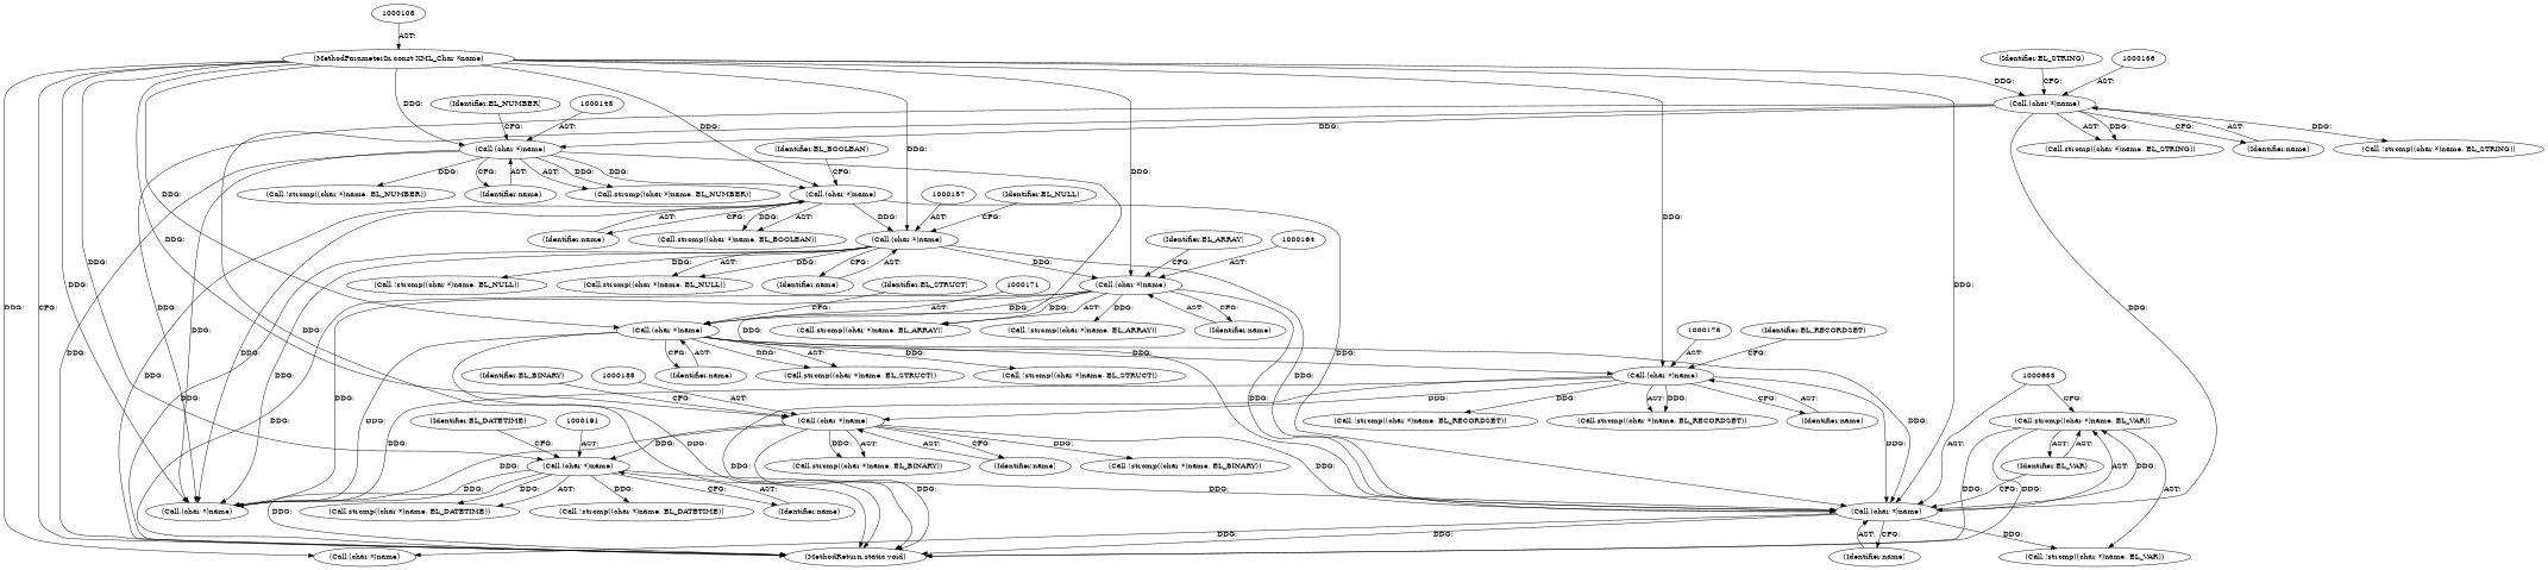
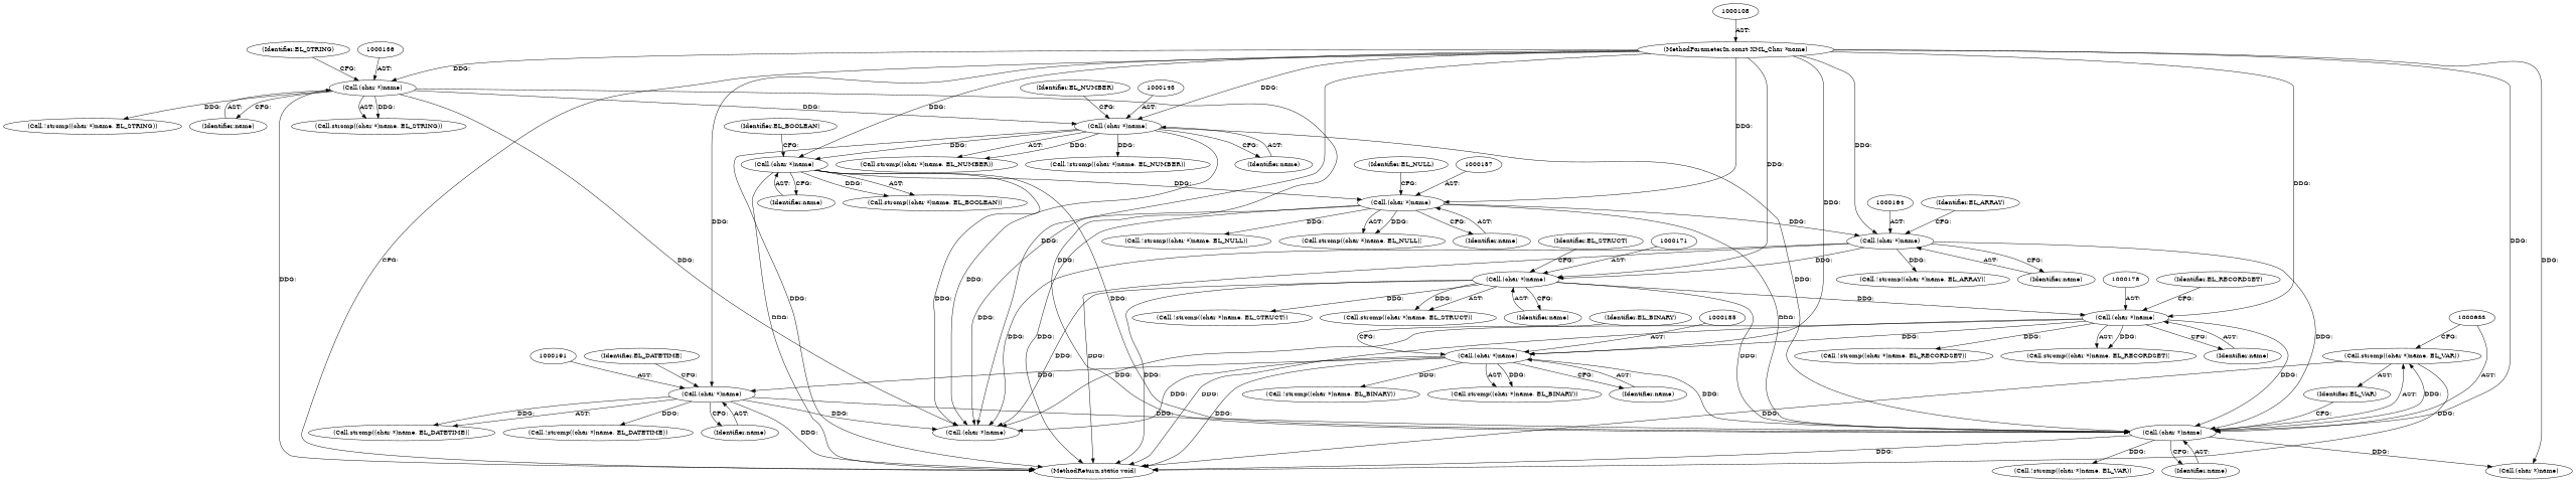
  digraph {
    n1 [label="(Call,strcmp((char *)name, EL_VAR))"]
    n2 [label="(Call,!strcmp((char *)name, EL_VAR))"]
    n3 [label="(MethodReturn,static void)"]
    n4 [label="(Identifier,EL_VAR)"]
    n5 [label="(Call,(char *)name)"]
    n6 [label="(Identifier,name)"]
    n7 [label="(Call,(char *)name)"]
    n8 [label="(Call,(char *)name)"]
    n9 [label="(Call,(char *)name)"]
    n10 [label="(Call,strcmp((char *)name, EL_BINARY))"]
    n11 [label="(Identifier,name)"]
    n12 [label="(Call,(char *)name)"]
    n13 [label="(Call,!strcmp((char *)name, EL_BINARY))"]
    n14 [label="(Identifier,name)"]
    n15 [label="(Call,strcmp((char *)name, EL_DATETIME))"]
    n16 [label="(Call,!strcmp((char *)name, EL_DATETIME))"]
    n17 [label="(Call,(char *)name)"]
    n18 [label="(Call,!strcmp((char *)name, EL_RECORDSET))"]
    n19 [label="(Call,strcmp((char *)name, EL_RECORDSET))"]
    n20 [label="(Identifier,name)"]
    n21 [label="(Call,(char *)name)"]
    n22 [label="(Call,!strcmp((char *)name, EL_STRUCT))"]
    n23 [label="(Call,strcmp((char *)name, EL_STRUCT))"]
    n24 [label="(Identifier,name)"]
    n25 [label="(Call,(char *)name)"]
-   n26 [label="(Call,strcmp((char *)name, EL_ARRAY))"]
    n27 [label="(Call,!strcmp((char *)name, EL_ARRAY))"]
    n28 [label="(Identifier,name)"]
    n29 [label="(Call,(char *)name)"]
    n30 [label="(Call,!strcmp((char *)name, EL_NULL))"]
    n31 [label="(Call,strcmp((char *)name, EL_NULL))"]
    n32 [label="(Identifier,name)"]
    n33 [label="(Call,(char *)name)"]
    n34 [label="(Identifier,name)"]
    n35 [label="(Call,strcmp((char *)name, EL_BOOLEAN))"]
    n36 [label="(Call,(char *)name)"]
    n37 [label="(Call,strcmp((char *)name, EL_NUMBER))"]
    n38 [label="(Call,!strcmp((char *)name, EL_NUMBER))"]
    n39 [label="(Identifier,name)"]
    n40 [label="(Call,(char *)name)"]
    n41 [label="(Call,!strcmp((char *)name, EL_STRING))"]
    n42 [label="(Call,strcmp((char *)name, EL_STRING))"]
    n43 [label="(Identifier,name)"]
    n44 [label="(MethodParameterIn,const XML_Char *name)"]
    1000108
    n46 [label="(Identifier,EL_RECORDSET)"]
    n47 [label="(Identifier,EL_STRING)"]
    n48 [label="(Identifier,EL_STRUCT)"]
    n49 [label="(Identifier,EL_NUMBER)"]
    n50 [label="(Identifier,EL_DATETIME)"]
    n51 [label="(Identifier,EL_BINARY)"]
    n52 [label="(Identifier,EL_BOOLEAN)"]
    n53 [label="(Identifier,EL_ARRAY)"]
    n54 [label="(Identifier,EL_NULL)"]
    1000633
    1000185
    1000178
    1000171
    1000164
    1000157
    1000143
    1000136
    1000191
-   n1 -> n2 [label="AST: "]
    n1 -> n3 [label="DDG: "]
    n1 -> n3 [label="DDG: "]
    n1 -> n4 [label="AST: "]
-   n4 -> n1 [label="AST: "]
    n4 -> n5 [label="CFG: "]
    n5 -> n1 [label="AST: "]
    n5 -> n1 [label="DDG: "]
    n5 -> n2 [label="DDG: "]
    n5 -> n3 [label="DDG: "]
    n5 -> n6 [label="CFG: "]
    n5 -> n7 [label="DDG: "]
    n6 -> n5 [label="AST: "]
    n8 -> n3 [label="DDG: "]
    n8 -> n5 [label="DDG: "]
    n8 -> n9 [label="DDG: "]
    n8 -> n10 [label="AST: "]
    n8 -> n10 [label="DDG: "]
    n8 -> n11 [label="CFG: "]
    n8 -> n12 [label="DDG: "]
    n8 -> n13 [label="DDG: "]
    n9 -> n3 [label="DDG: "]
    n9 -> n5 [label="DDG: "]
    n9 -> n12 [label="DDG: "]
    n9 -> n14 [label="CFG: "]
    n9 -> n15 [label="AST: "]
    n9 -> n15 [label="DDG: "]
    n9 -> n16 [label="DDG: "]
    n11 -> n8 [label="AST: "]
    n14 -> n9 [label="AST: "]
    n17 -> n3 [label="DDG: "]
    n17 -> n5 [label="DDG: "]
    n17 -> n8 [label="DDG: "]
    n17 -> n12 [label="DDG: "]
    n17 -> n18 [label="DDG: "]
    n17 -> n19 [label="AST: "]
    n17 -> n19 [label="DDG: "]
    n17 -> n20 [label="CFG: "]
    n20 -> n17 [label="AST: "]
    n21 -> n3 [label="DDG: "]
    n21 -> n5 [label="DDG: "]
    n21 -> n12 [label="DDG: "]
    n21 -> n17 [label="DDG: "]
    n21 -> n22 [label="DDG: "]
    n21 -> n23 [label="AST: "]
    n21 -> n23 [label="DDG: "]
    n21 -> n24 [label="CFG: "]
    n24 -> n21 [label="AST: "]
    n25 -> n3 [label="DDG: "]
    n25 -> n5 [label="DDG: "]
    n25 -> n12 [label="DDG: "]
    n25 -> n21 [label="DDG: "]
-   n25 -> n26 [label="AST: "]
-   n25 -> n26 [label="DDG: "]
    n25 -> n27 [label="DDG: "]
    n25 -> n28 [label="CFG: "]
    n28 -> n25 [label="AST: "]
    n29 -> n3 [label="DDG: "]
    n29 -> n5 [label="DDG: "]
    n29 -> n12 [label="DDG: "]
    n29 -> n25 [label="DDG: "]
    n29 -> n30 [label="DDG: "]
    n29 -> n31 [label="AST: "]
    n29 -> n31 [label="DDG: "]
    n29 -> n32 [label="CFG: "]
    n32 -> n29 [label="AST: "]
    n33 -> n3 [label="DDG: "]
    n33 -> n5 [label="DDG: "]
    n33 -> n12 [label="DDG: "]
    n33 -> n29 [label="DDG: "]
    n33 -> n34 [label="CFG: "]
    n33 -> n35 [label="AST: "]
    n33 -> n35 [label="DDG: "]
    n34 -> n33 [label="AST: "]
    n36 -> n3 [label="DDG: "]
    n36 -> n5 [label="DDG: "]
    n36 -> n12 [label="DDG: "]
    n36 -> n33 [label="DDG: "]
    n36 -> n37 [label="AST: "]
    n36 -> n37 [label="DDG: "]
    n36 -> n38 [label="DDG: "]
    n36 -> n39 [label="CFG: "]
    n39 -> n36 [label="AST: "]
    n40 -> n3 [label="DDG: "]
    n40 -> n5 [label="DDG: "]
    n40 -> n12 [label="DDG: "]
    n40 -> n36 [label="DDG: "]
    n40 -> n41 [label="DDG: "]
    n40 -> n42 [label="AST: "]
    n40 -> n42 [label="DDG: "]
    n40 -> n43 [label="CFG: "]
    n43 -> n40 [label="AST: "]
    n44 -> n3 [label="CFG: "]
    n44 -> n5 [label="DDG: "]
    n44 -> n7 [label="DDG: "]
    n44 -> n8 [label="DDG: "]
    n44 -> n9 [label="DDG: "]
    n44 -> n12 [label="DDG: "]
    n44 -> n17 [label="DDG: "]
    n44 -> n21 [label="DDG: "]
    n44 -> n25 [label="DDG: "]
    n44 -> n29 [label="DDG: "]
    n44 -> n33 [label="DDG: "]
    n44 -> n36 [label="DDG: "]
    n44 -> n40 [label="DDG: "]
    1000108 -> n44 [label="AST: "]
    n46 -> n17 [label="CFG: "]
    n47 -> n40 [label="CFG: "]
    n48 -> n21 [label="CFG: "]
    n49 -> n36 [label="CFG: "]
    n50 -> n9 [label="CFG: "]
    n51 -> n8 [label="CFG: "]
    n52 -> n33 [label="CFG: "]
    n53 -> n25 [label="CFG: "]
    n54 -> n29 [label="CFG: "]
    1000633 -> n1 [label="CFG: "]
    1000633 -> n5 [label="AST: "]
    1000185 -> n8 [label="AST: "]
    1000178 -> n17 [label="AST: "]
    1000171 -> n21 [label="AST: "]
    1000164 -> n25 [label="AST: "]
    1000157 -> n29 [label="AST: "]
    1000143 -> n36 [label="AST: "]
    1000136 -> n40 [label="AST: "]
    1000191 -> n9 [label="AST: "]
  }
